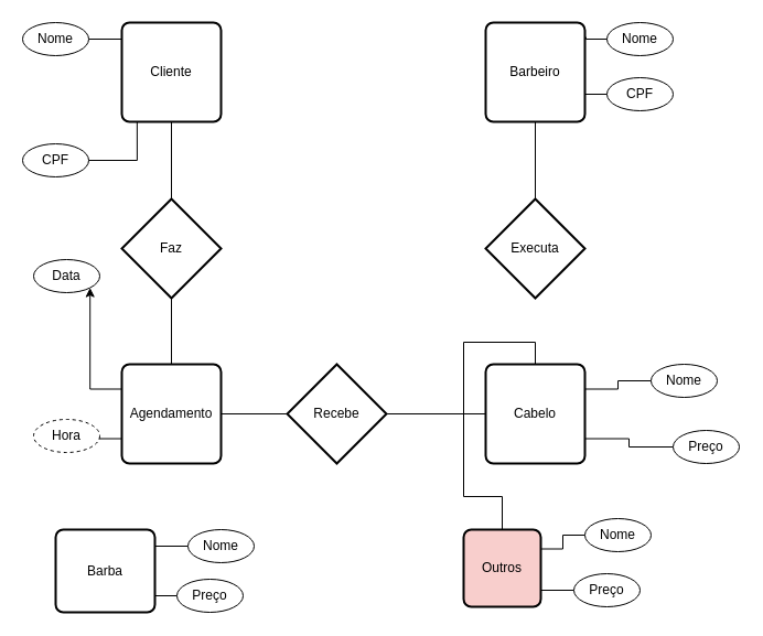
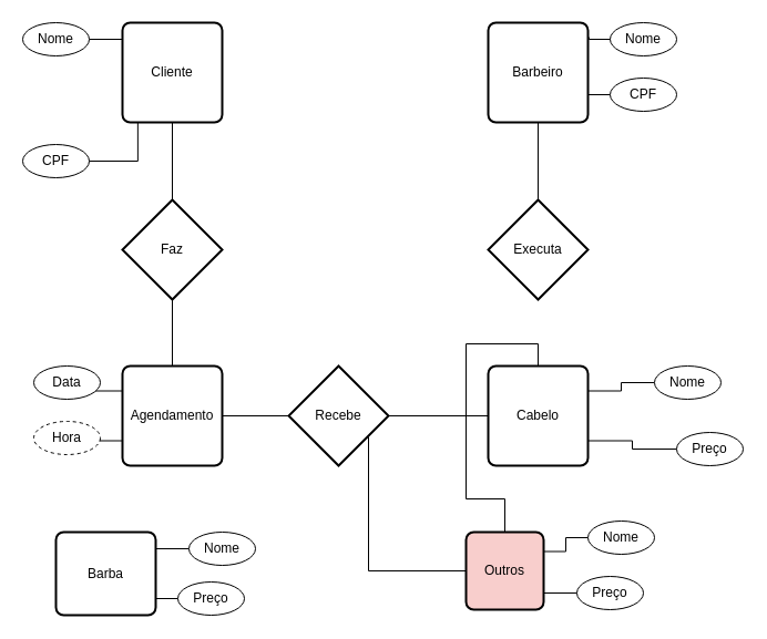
  <mxCell id="0" />
  <mxCell id="1" parent="0" />
  <mxCell id="2" value="Cliente" style="rounded=1;whiteSpace=wrap;html=1;absoluteArcSize=1;arcSize=14;strokeWidth=2;" parent="1" vertex="1"><mxGeometry x="110" y="20" width="90" height="90" as="geometry" /></mxCell>
  <mxCell id="3" value="Cabelo" style="rounded=1;whiteSpace=wrap;html=1;absoluteArcSize=1;arcSize=14;strokeWidth=2;" parent="1" vertex="1"><mxGeometry x="440" y="330" width="90" height="90" as="geometry" /></mxCell>
  <mxCell id="4" style="edgeStyle=orthogonalEdgeStyle;rounded=0;orthogonalLoop=1;jettySize=auto;html=1;exitX=0.5;exitY=0;exitDx=0;exitDy=0;endArrow=none;endFill=0;" parent="1" source="7" target="10" edge="1"><mxGeometry relative="1" as="geometry" /></mxCell>
  <mxCell id="5" style="edgeStyle=orthogonalEdgeStyle;rounded=0;orthogonalLoop=1;jettySize=auto;html=1;exitX=0;exitY=0.25;exitDx=0;exitDy=0;entryX=1;entryY=1;entryDx=0;entryDy=0;" parent="1" source="7" target="22" edge="1"><mxGeometry relative="1" as="geometry" /></mxCell>
  <mxCell id="6" style="edgeStyle=orthogonalEdgeStyle;rounded=0;orthogonalLoop=1;jettySize=auto;html=1;exitX=0;exitY=0.75;exitDx=0;exitDy=0;entryX=1;entryY=1;entryDx=0;entryDy=0;" parent="1" source="7" target="23" edge="1"><mxGeometry relative="1" as="geometry" /></mxCell>
  <mxCell id="7" value="Agendamento" style="rounded=1;whiteSpace=wrap;html=1;absoluteArcSize=1;arcSize=14;strokeWidth=2;" parent="1" vertex="1"><mxGeometry x="110" y="330" width="90" height="90" as="geometry" /></mxCell>
  <mxCell id="8" value="Barbeiro" style="rounded=1;whiteSpace=wrap;html=1;absoluteArcSize=1;arcSize=14;strokeWidth=2;" parent="1" vertex="1"><mxGeometry x="440" y="20" width="90" height="90" as="geometry" /></mxCell>
  <mxCell id="9" style="edgeStyle=orthogonalEdgeStyle;rounded=0;orthogonalLoop=1;jettySize=auto;html=1;entryX=0.5;entryY=1;entryDx=0;entryDy=0;endArrow=none;endFill=0;" parent="1" source="10" target="2" edge="1"><mxGeometry relative="1" as="geometry" /></mxCell>
  <mxCell id="10" value="Faz" style="strokeWidth=2;html=1;shape=mxgraph.flowchart.decision;whiteSpace=wrap;" parent="1" vertex="1"><mxGeometry x="110" y="180" width="90" height="90" as="geometry" /></mxCell>
  <mxCell id="11" value="Executa" style="strokeWidth=2;html=1;shape=mxgraph.flowchart.decision;whiteSpace=wrap;" parent="1" vertex="1"><mxGeometry x="440" y="180" width="90" height="90" as="geometry" /></mxCell>
  <mxCell id="12" style="edgeStyle=orthogonalEdgeStyle;rounded=0;orthogonalLoop=1;jettySize=auto;html=1;exitX=0;exitY=0.5;exitDx=0;exitDy=0;exitPerimeter=0;endArrow=none;endFill=0;" parent="1" source="14" target="7" edge="1"><mxGeometry relative="1" as="geometry" /></mxCell>
  <mxCell id="13" style="edgeStyle=orthogonalEdgeStyle;rounded=0;orthogonalLoop=1;jettySize=auto;html=1;exitX=1;exitY=0.5;exitDx=0;exitDy=0;exitPerimeter=0;entryX=0;entryY=0.5;entryDx=0;entryDy=0;endArrow=none;endFill=0;" parent="1" source="14" target="3" edge="1"><mxGeometry relative="1" as="geometry" /></mxCell>
  <mxCell id="14" value="Recebe" style="strokeWidth=2;html=1;shape=mxgraph.flowchart.decision;whiteSpace=wrap;" parent="1" vertex="1"><mxGeometry x="260" y="330" width="90" height="90" as="geometry" /></mxCell>
  <mxCell id="15" style="edgeStyle=orthogonalEdgeStyle;rounded=0;orthogonalLoop=1;jettySize=auto;html=1;exitX=0.5;exitY=0;exitDx=0;exitDy=0;endArrow=none;endFill=0;" parent="1" source="3" target="31" edge="1"><mxGeometry relative="1" as="geometry" /></mxCell>
  <mxCell id="16" style="edgeStyle=orthogonalEdgeStyle;rounded=0;orthogonalLoop=1;jettySize=auto;html=1;exitX=0.5;exitY=1;exitDx=0;exitDy=0;entryX=0.5;entryY=0;entryDx=0;entryDy=0;entryPerimeter=0;endArrow=none;endFill=0;" parent="1" source="8" target="11" edge="1"><mxGeometry relative="1" as="geometry" /></mxCell>
  <mxCell id="17" style="edgeStyle=orthogonalEdgeStyle;rounded=0;orthogonalLoop=1;jettySize=auto;html=1;exitX=1;exitY=0.5;exitDx=0;exitDy=0;entryX=0;entryY=0.25;entryDx=0;entryDy=0;endArrow=none;endFill=0;" parent="1" source="18" target="2" edge="1"><mxGeometry relative="1" as="geometry" /></mxCell>
  <mxCell id="18" value="Nome" style="ellipse;whiteSpace=wrap;html=1;align=center;" parent="1" vertex="1"><mxGeometry y="20" width="60" height="30" as="geometry" x="20" /></mxCell>
  <mxCell id="19" value="Nome" style="ellipse;whiteSpace=wrap;html=1;align=center;" parent="1" vertex="1"><mxGeometry x="550" y="20" width="60" height="30" as="geometry" /></mxCell>
  <mxCell id="20" style="edgeStyle=orthogonalEdgeStyle;rounded=0;orthogonalLoop=1;jettySize=auto;html=1;exitX=0;exitY=0.5;exitDx=0;exitDy=0;entryX=1;entryY=0.75;entryDx=0;entryDy=0;endArrow=none;endFill=0;" parent="1" source="21" target="8" edge="1"><mxGeometry relative="1" as="geometry" /></mxCell>
  <mxCell id="21" value="CPF" style="ellipse;whiteSpace=wrap;html=1;align=center;" parent="1" vertex="1"><mxGeometry x="550" y="70" width="60" height="30" as="geometry" /></mxCell>
- <mxCell id="22" value="Data" style="ellipse;whiteSpace=wrap;html=1;align=center;" parent="1" vertex="1"><mxGeometry x="30" y="235" width="60" height="30" as="geometry" /></mxCell>
+ <mxCell id="22" value="Data" style="ellipse;whiteSpace=wrap;html=1;align=center;" parent="1" vertex="1"><mxGeometry x="30" y="330" width="60" height="30" as="geometry" /></mxCell>
  <mxCell id="23" value="Hora" style="ellipse;whiteSpace=wrap;html=1;align=center;dashed=1;" parent="1" vertex="1"><mxGeometry x="30" y="380" width="60" height="30" as="geometry" /></mxCell>
  <mxCell id="24" style="edgeStyle=orthogonalEdgeStyle;rounded=0;orthogonalLoop=1;jettySize=auto;html=1;exitX=0;exitY=0.5;exitDx=0;exitDy=0;entryX=1;entryY=0.75;entryDx=0;entryDy=0;endArrow=none;endFill=0;" parent="1" source="25" target="3" edge="1"><mxGeometry relative="1" as="geometry" /></mxCell>
  <mxCell id="25" value="Preço" style="ellipse;whiteSpace=wrap;html=1;align=center;" parent="1" vertex="1"><mxGeometry x="610" y="390" width="60" height="30" as="geometry" /></mxCell>
  <mxCell id="26" style="edgeStyle=orthogonalEdgeStyle;rounded=0;orthogonalLoop=1;jettySize=auto;html=1;exitX=0;exitY=0.5;exitDx=0;exitDy=0;entryX=1;entryY=0.25;entryDx=0;entryDy=0;endArrow=none;endFill=0;" parent="1" source="27" target="3" edge="1"><mxGeometry relative="1" as="geometry" /></mxCell>
  <mxCell id="27" value="Nome" style="ellipse;whiteSpace=wrap;html=1;align=center;" parent="1" vertex="1"><mxGeometry x="590" y="330" width="60" height="30" as="geometry" /></mxCell>
  <mxCell id="28" style="edgeStyle=orthogonalEdgeStyle;rounded=0;orthogonalLoop=1;jettySize=auto;html=1;exitX=0;exitY=0.5;exitDx=0;exitDy=0;entryX=1.01;entryY=0.146;entryDx=0;entryDy=0;entryPerimeter=0;endArrow=none;endFill=0;" parent="1" source="19" target="8" edge="1"><mxGeometry relative="1" as="geometry" /></mxCell>
  <mxCell id="29" value="CPF" style="ellipse;whiteSpace=wrap;html=1;align=center;" parent="1" vertex="1"><mxGeometry y="130" width="60" height="30" as="geometry" x="20" /></mxCell>
  <mxCell id="30" style="edgeStyle=orthogonalEdgeStyle;rounded=0;orthogonalLoop=1;jettySize=auto;html=1;exitX=1;exitY=0.5;exitDx=0;exitDy=0;entryX=0.154;entryY=0.995;entryDx=0;entryDy=0;entryPerimeter=0;endArrow=none;endFill=0;" parent="1" source="29" target="2" edge="1"><mxGeometry relative="1" as="geometry" /></mxCell>
  <mxCell id="31" value="Outros" style="rounded=1;whiteSpace=wrap;html=1;absoluteArcSize=1;arcSize=14;strokeWidth=2;fillColor=#f8cecc;" vertex="1" parent="1"><mxGeometry x="420" y="480" width="70" height="70" as="geometry" /></mxCell>
  <mxCell id="32" style="edgeStyle=orthogonalEdgeStyle;rounded=0;orthogonalLoop=1;jettySize=auto;html=1;exitX=0;exitY=0.5;exitDx=0;exitDy=0;entryX=1;entryY=0.75;entryDx=0;entryDy=0;endArrow=none;endFill=0;" edge="1" parent="1" source="33" target="31"><mxGeometry relative="1" as="geometry" /></mxCell>
  <mxCell id="33" value="Preço" style="ellipse;whiteSpace=wrap;html=1;align=center;" vertex="1" parent="1"><mxGeometry x="520" y="520" width="60" height="30" as="geometry" /></mxCell>
  <mxCell id="34" style="edgeStyle=orthogonalEdgeStyle;rounded=0;orthogonalLoop=1;jettySize=auto;html=1;exitX=0;exitY=0.5;exitDx=0;exitDy=0;entryX=1;entryY=0.25;entryDx=0;entryDy=0;endArrow=none;endFill=0;" edge="1" parent="1" source="35" target="31"><mxGeometry relative="1" as="geometry" /></mxCell>
  <mxCell id="35" value="Nome" style="ellipse;whiteSpace=wrap;html=1;align=center;" vertex="1" parent="1"><mxGeometry x="530" y="470" width="60" height="30" as="geometry" /></mxCell>
  <mxCell id="36" value="Barba" style="rounded=1;whiteSpace=wrap;html=1;absoluteArcSize=1;arcSize=14;strokeWidth=2;" vertex="1" parent="1"><mxGeometry x="50" y="480" width="90" height="75" as="geometry" /></mxCell>
  <mxCell id="37" style="edgeStyle=orthogonalEdgeStyle;rounded=0;orthogonalLoop=1;jettySize=auto;html=1;exitX=0;exitY=0.5;exitDx=0;exitDy=0;entryX=1;entryY=0.75;entryDx=0;entryDy=0;endArrow=none;endFill=0;" edge="1" parent="1" source="38" target="36"><mxGeometry relative="1" as="geometry" /></mxCell>
  <mxCell id="38" value="Preço" style="ellipse;whiteSpace=wrap;html=1;align=center;" vertex="1" parent="1"><mxGeometry x="160" y="525" width="60" height="30" as="geometry" /></mxCell>
  <mxCell id="39" style="edgeStyle=orthogonalEdgeStyle;rounded=0;orthogonalLoop=1;jettySize=auto;html=1;exitX=0;exitY=0.5;exitDx=0;exitDy=0;entryX=1;entryY=0.25;entryDx=0;entryDy=0;endArrow=none;endFill=0;" edge="1" parent="1" source="40" target="36"><mxGeometry relative="1" as="geometry" /></mxCell>
  <mxCell id="40" value="Nome" style="ellipse;whiteSpace=wrap;html=1;align=center;" vertex="1" parent="1"><mxGeometry x="170" y="480" width="60" height="30" as="geometry" /></mxCell>
+ <mxCell id="41" style="edgeStyle=orthogonalEdgeStyle;rounded=0;orthogonalLoop=1;jettySize=auto;html=1;entryX=0.8;entryY=0.711;entryDx=0;entryDy=0;entryPerimeter=0;endArrow=none;endFill=0;" edge="1" parent="1" source="31" target="14"><mxGeometry relative="1" as="geometry" /></mxCell>
